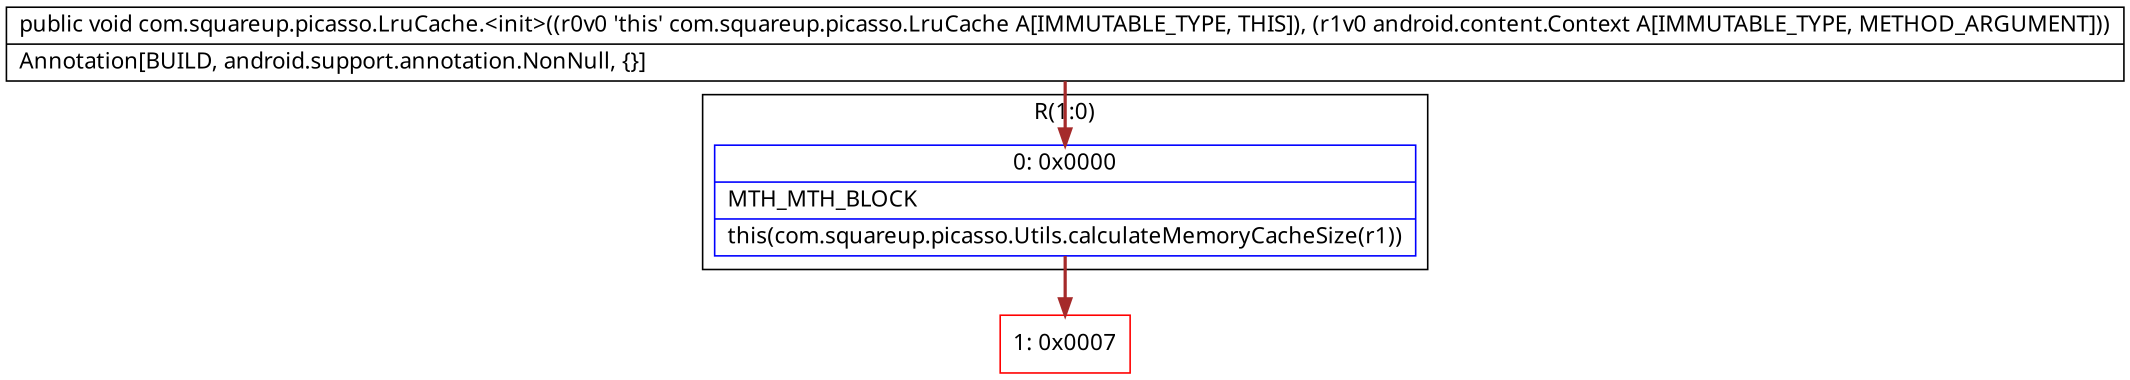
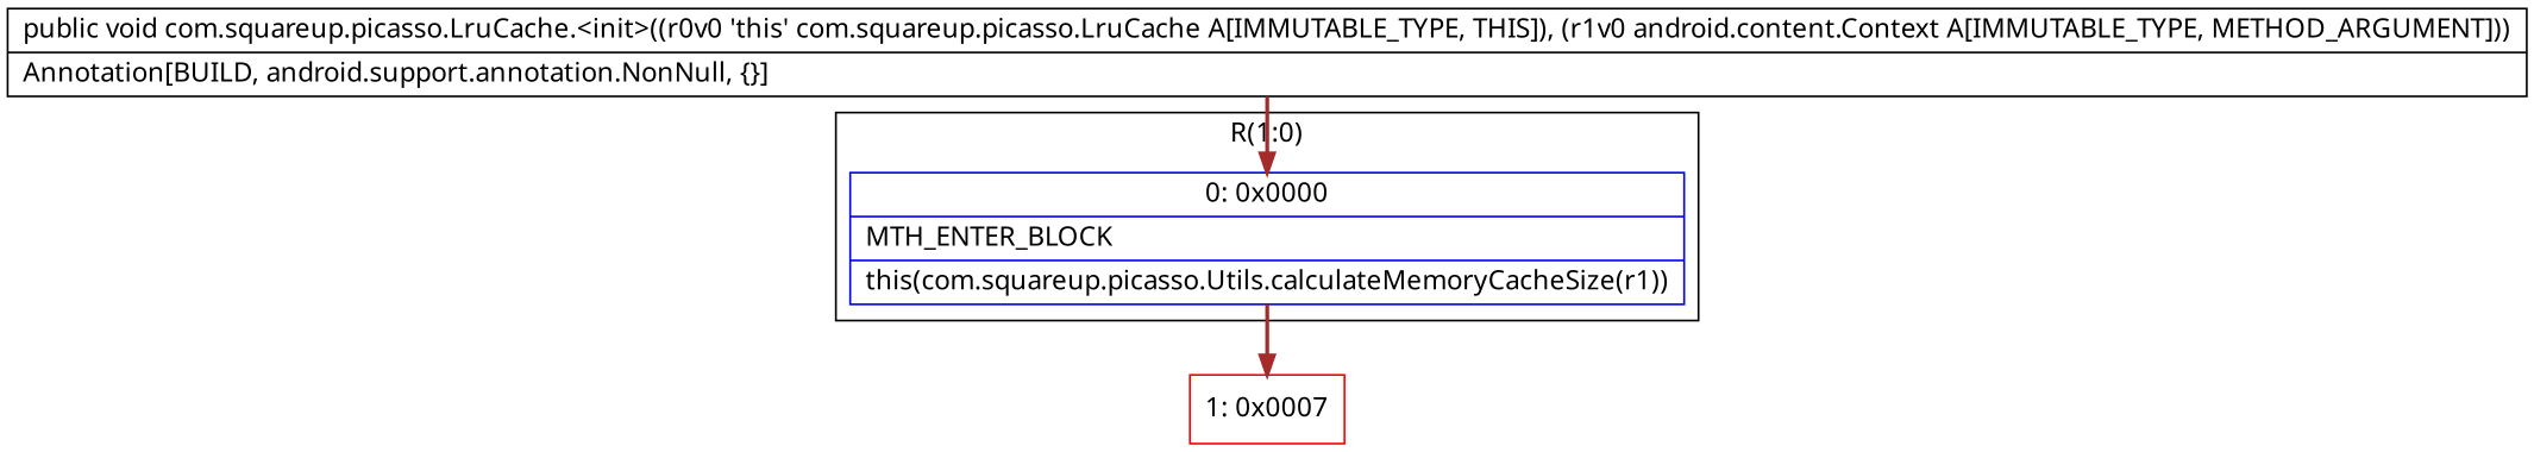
  digraph {
    fontname="Noto Sans"
    node [shape=record fontname="Noto Sans"]
    edge [color=brown style=bold fontname="Noto Sans"]
-   n1 [color=blue label="{0\:\ 0x0000|MTH_MTH_BLOCK\l|this(com.squareup.picasso.Utils.calculateMemoryCacheSize(r1))\l}"]
+   n1 [color=blue label="{0\:\ 0x0000|MTH_ENTER_BLOCK\l|this(com.squareup.picasso.Utils.calculateMemoryCacheSize(r1))\l}"]
    n2 [color=red label="{1\:\ 0x0007}"]
    n3 [label="{public void com.squareup.picasso.LruCache.\<init\>((r0v0 'this' com.squareup.picasso.LruCache A[IMMUTABLE_TYPE, THIS]), (r1v0 android.content.Context A[IMMUTABLE_TYPE, METHOD_ARGUMENT]))  | Annotation[BUILD, android.support.annotation.NonNull, \{\}]\l}"]
    subgraph cluster_1 {
      label="R(1:0)"
      n1
    }
    n1 -> n2
    n3 -> n1
  }
